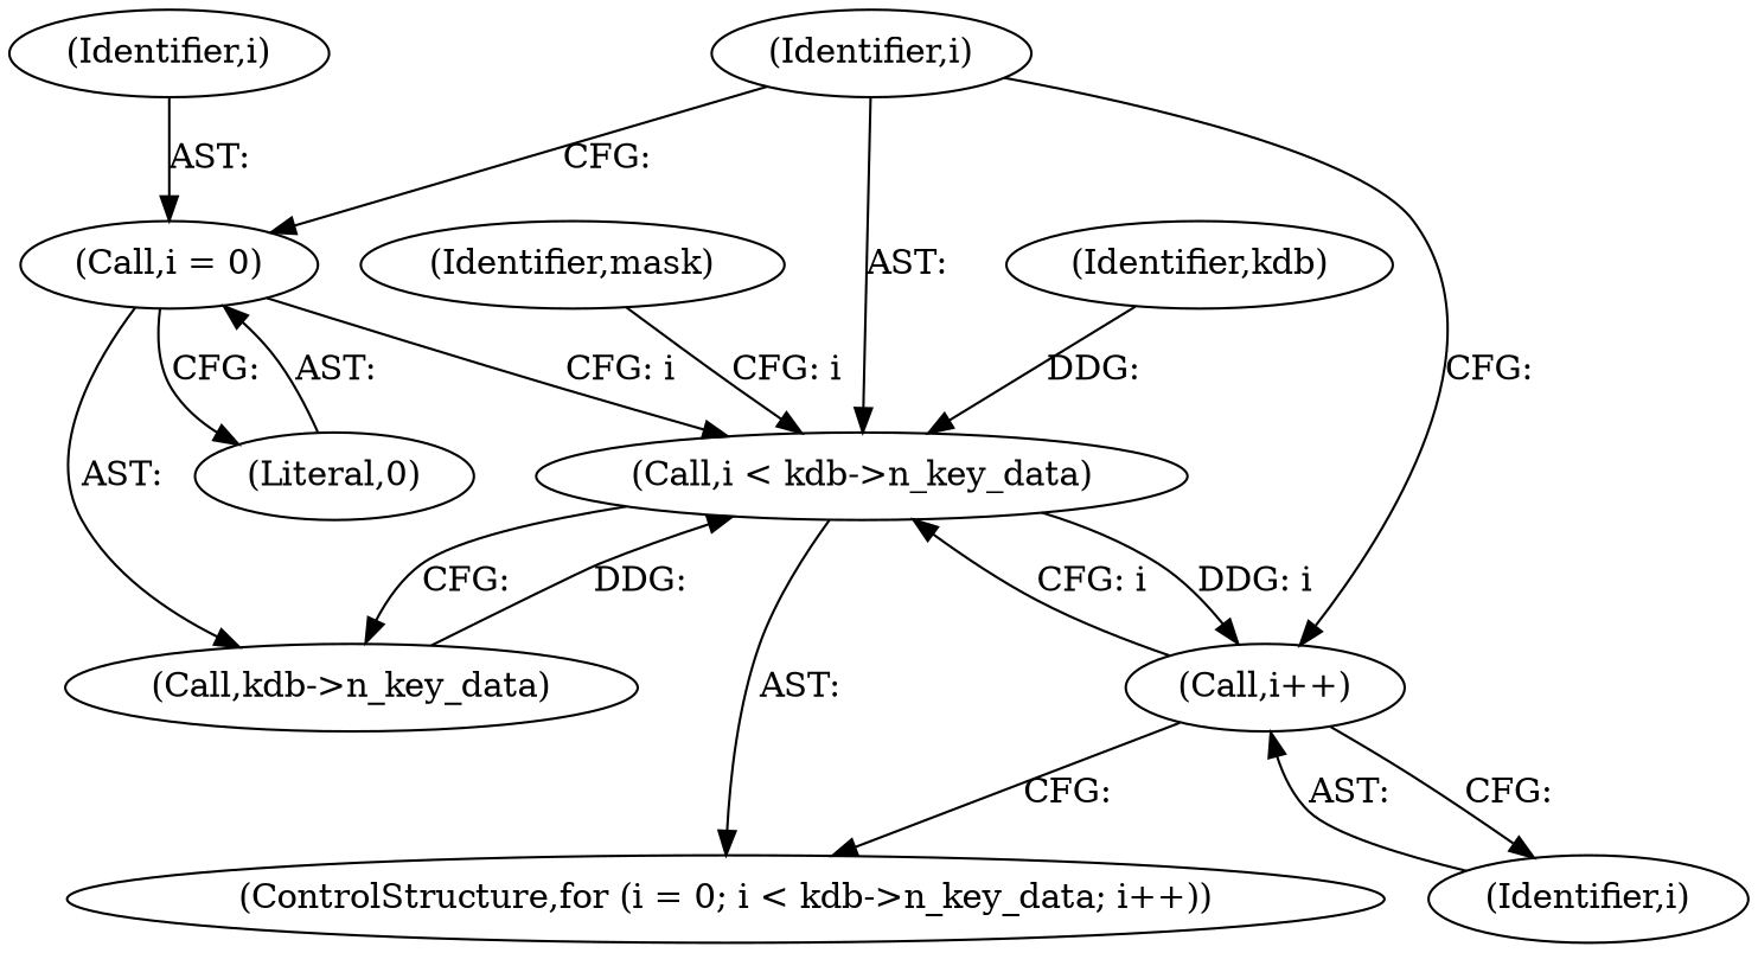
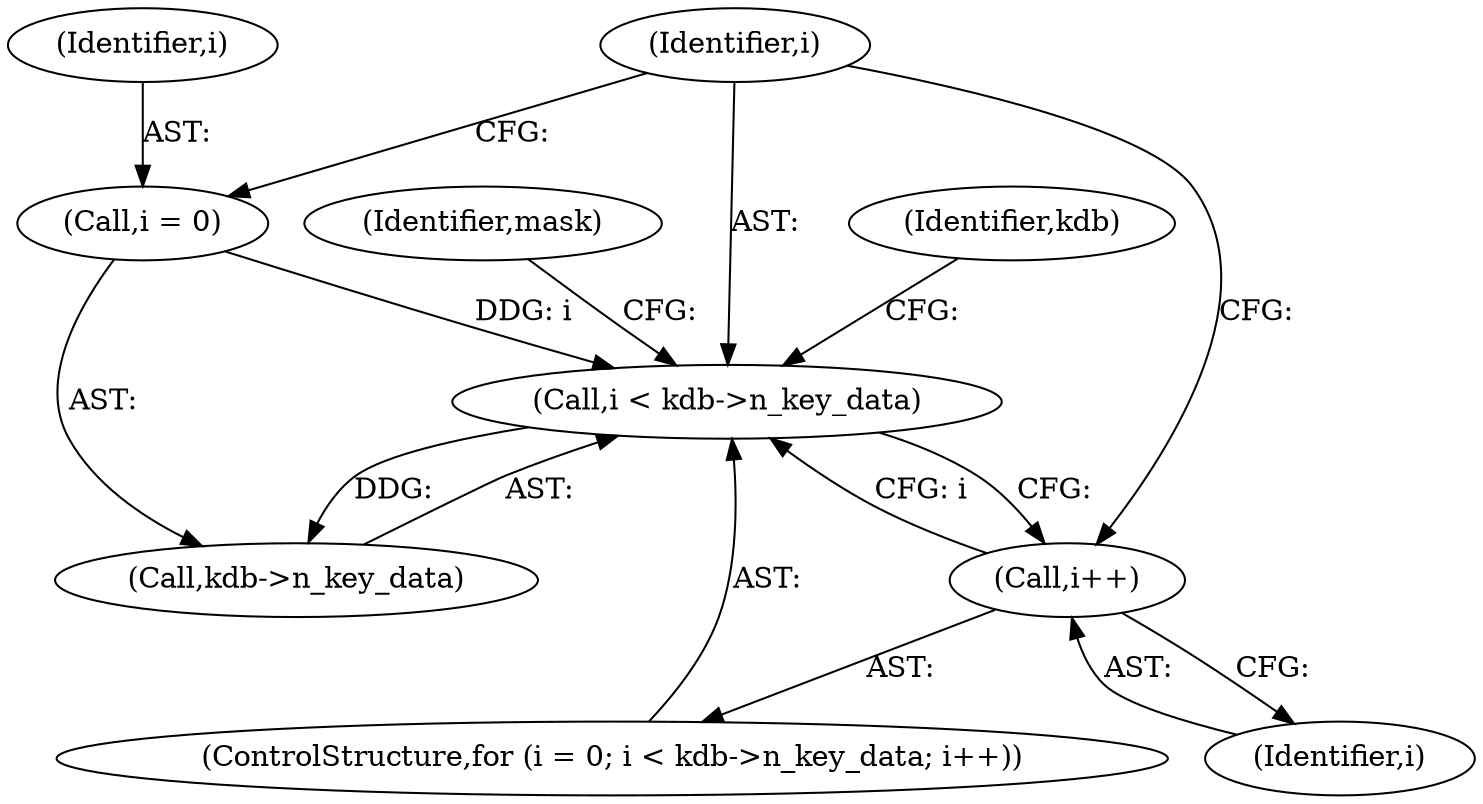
  digraph {
    n1 [label="(Call,i < kdb->n_key_data)"]
    n2 [label="(Call,i++)"]
    n3 [label="(Call,kdb->n_key_data)"]
    n4 [label="(ControlStructure,for (i = 0; i < kdb->n_key_data; i++))"]
    n5 [label="(Identifier,i)"]
    n6 [label="(Call,i = 0)"]
-   n7 [label="(Literal,0)"]
    n8 [label="(Identifier,kdb)"]
    n9 [label="(Identifier,i)"]
    n10 [label="(Identifier,mask)"]
    n11 [label="(Identifier,i)"]
-   n1 -> n2 [label="DDG: i"]
-   n1 -> n3 [label="CFG: "]
-   n1 -> n4 [label="AST: "]
+   n1 -> n2 [label="CFG: "]
+   n1 -> n3 [label="DDG: "]
+   n4 -> n1 [label="AST: "]
    n2 -> n1 [label="CFG: i"]
-   n2 -> n4 [label="CFG: "]
+   n2 -> n4 [label="AST: "]
    n2 -> n5 [label="CFG: "]
-   n3 -> n1 [label="DDG: "]
+   n3 -> n1 [label="AST: "]
    n5 -> n2 [label="AST: "]
-   n6 -> n1 [label="CFG: i"]
+   n6 -> n1 [label="DDG: i"]
    n6 -> n3 [label="AST: "]
-   n6 -> n7 [label="CFG: "]
-   n7 -> n6 [label="AST: "]
-   n8 -> n1 [label="DDG: "]
+   n8 -> n1 [label="CFG: "]
    n9 -> n1 [label="AST: "]
    n9 -> n2 [label="CFG: "]
    n9 -> n6 [label="CFG: "]
-   n10 -> n1 [label="CFG: i"]
+   n10 -> n1 [label="CFG: "]
    n11 -> n6 [label="AST: "]
  }
